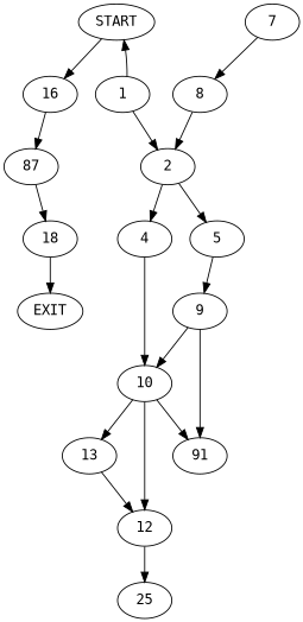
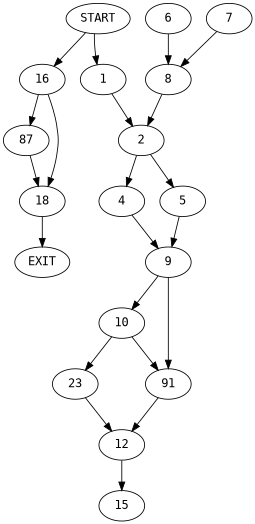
  digraph {
    fontname="DejaVu Sans Mono"
    node [fontname="DejaVu Sans Mono"]
    edge [fontname="DejaVu Sans Mono"]
    n1 [label=START]
    1
    16
    2
    n5 [label=87]
    18
    n7 [label=EXIT]
    4
    5
    9
+   6
    8
    7
    10
    n15 [label=91]
-   13
+   13 [label=23]
    12
-   15 [label=25]
-   1 -> n1
+   15
+   n1 -> 1
    n1 -> 16
    1 -> 2
    16 -> n5
+   16 -> 18
    2 -> 4
    2 -> 5
    n5 -> 18
    18 -> n7
-   4 -> 10
+   4 -> 9
    5 -> 9
    9 -> 10
    9 -> n15
+   6 -> 8
    8 -> 2
    7 -> 8
    10 -> n15
    10 -> 13
-   10 -> 12
+   n15 -> 12
    13 -> 12
    12 -> 15
  }
